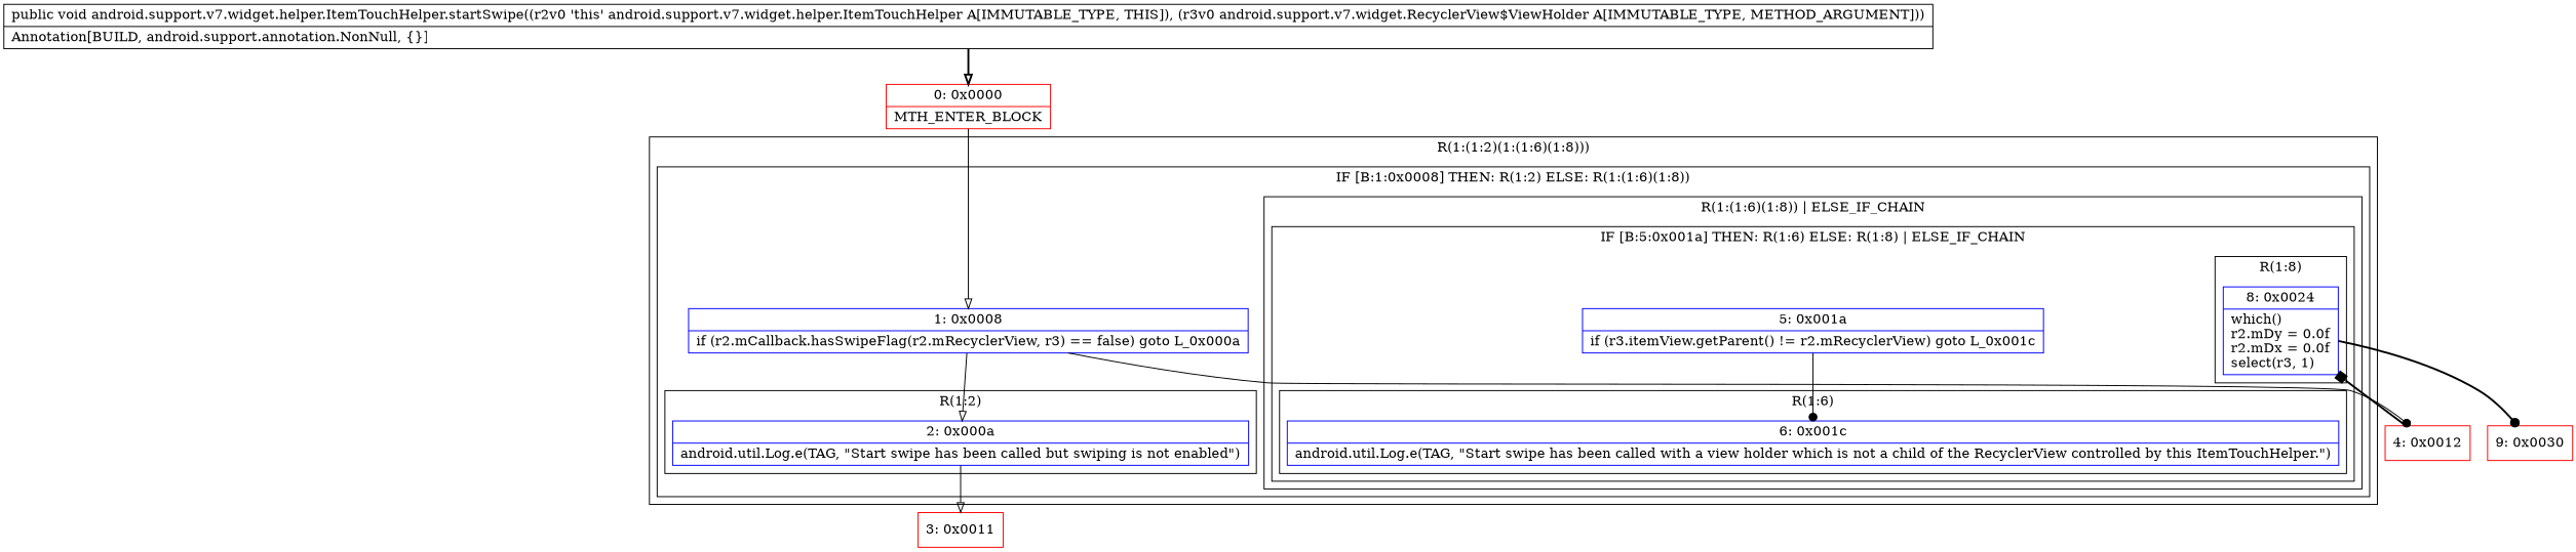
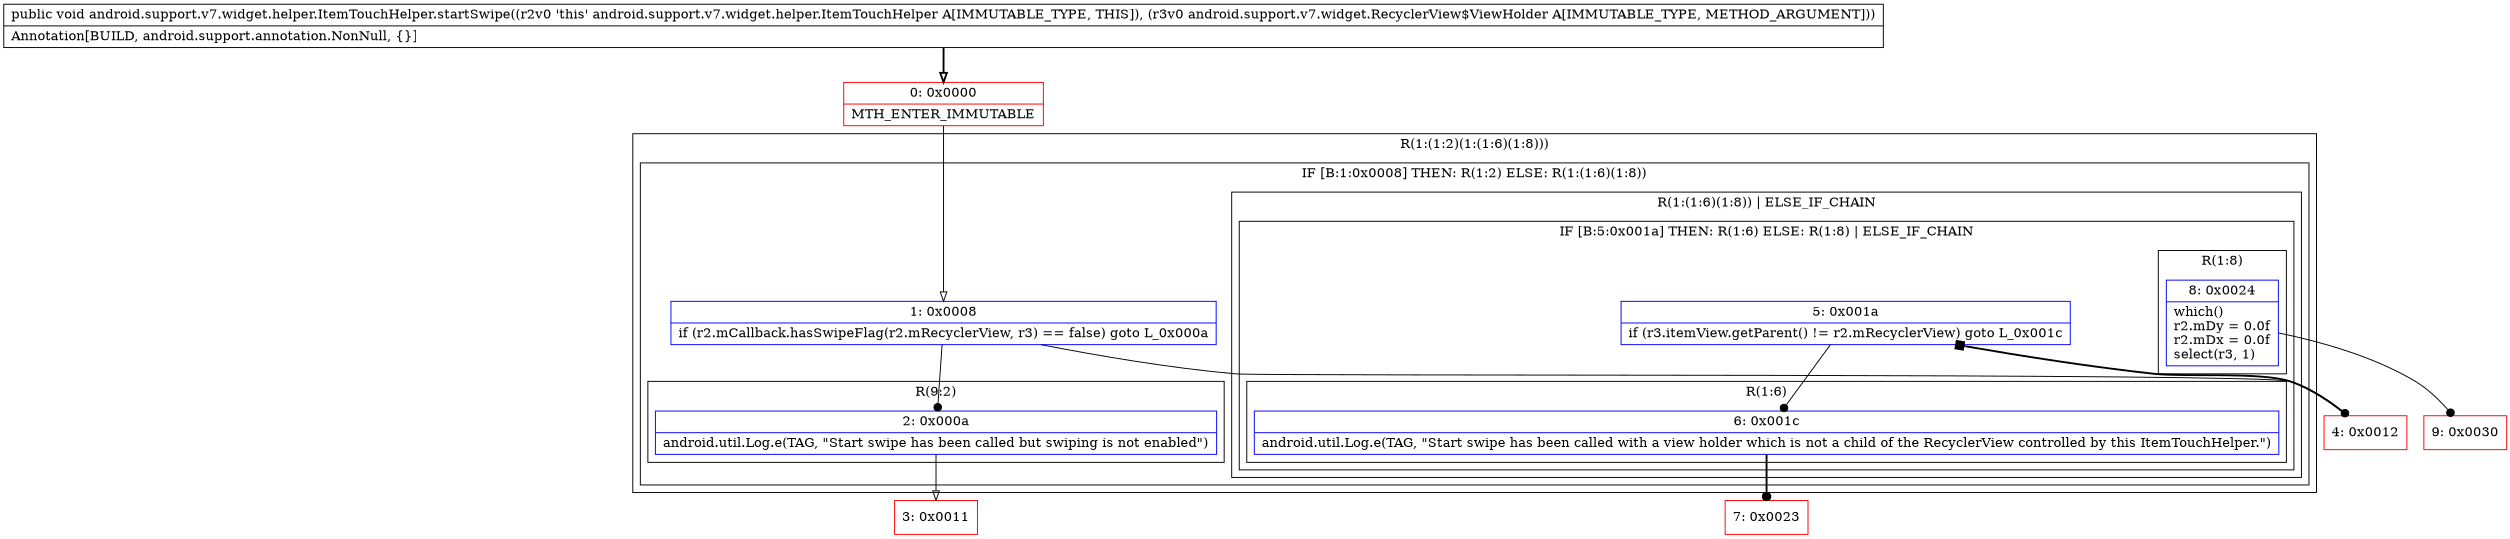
  digraph {
    node [color=blue shape=record]
    edge [arrowhead=onormal style=solid]
    n1 [label="{2\:\ 0x000a|android.util.Log.e(TAG, \"Start swipe has been called but swiping is not enabled\")\l}"]
    n2 [label="{6\:\ 0x001c|android.util.Log.e(TAG, \"Start swipe has been called with a view holder which is not a child of the RecyclerView controlled by this ItemTouchHelper.\")\l}"]
    n3 [label="{8\:\ 0x0024|which()\lr2.mDy = 0.0f\lr2.mDx = 0.0f\lselect(r3, 1)\l}"]
    n4 [label="{5\:\ 0x001a|if (r3.itemView.getParent() != r2.mRecyclerView) goto L_0x001c\l}"]
    n5 [label="{1\:\ 0x0008|if (r2.mCallback.hasSwipeFlag(r2.mRecyclerView, r3) == false) goto L_0x000a\l}"]
    n6 [color=red label="{3\:\ 0x0011}"]
+   n7 [color=red label="{7\:\ 0x0023}"]
    n8 [color=red label="{9\:\ 0x0030}"]
    n9 [color=red label="{4\:\ 0x0012}"]
-   n10 [color=red label="{0\:\ 0x0000|MTH_ENTER_BLOCK\l}"]
+   n10 [color=red label="{0\:\ 0x0000|MTH_ENTER_IMMUTABLE\l}"]
    n11 [label="{public void android.support.v7.widget.helper.ItemTouchHelper.startSwipe((r2v0 'this' android.support.v7.widget.helper.ItemTouchHelper A[IMMUTABLE_TYPE, THIS]), (r3v0 android.support.v7.widget.RecyclerView$ViewHolder A[IMMUTABLE_TYPE, METHOD_ARGUMENT]))  | Annotation[BUILD, android.support.annotation.NonNull, \{\}]\l}" color=""]
    subgraph cluster_1 {
      label="R(1:(1:2)(1:(1:6)(1:8)))"
      subgraph cluster_2 {
        label="IF [B:1:0x0008] THEN: R(1:2) ELSE: R(1:(1:6)(1:8))"
        n5
        subgraph cluster_3 {
-         label="R(1:2)"
+         label="R(9:2)"
          n1
        }
        subgraph cluster_4 {
          label="R(1:(1:6)(1:8)) | ELSE_IF_CHAIN\l"
          subgraph cluster_5 {
            label="IF [B:5:0x001a] THEN: R(1:6) ELSE: R(1:8) | ELSE_IF_CHAIN\l"
            n4
            subgraph cluster_6 {
              label="R(1:6)"
              n2
            }
            subgraph cluster_7 {
              label="R(1:8)"
              n3
            }
          }
        }
      }
    }
    n1 -> n6
-   n3 -> n8 [arrowhead=dot style=bold]
+   n2 -> n7 [arrowhead=dot style=bold]
+   n3 -> n8 [arrowhead=dot]
    n4 -> n2 [arrowhead=dot]
-   n5 -> n1
+   n5 -> n1 [arrowhead=dot]
    n5 -> n9 [arrowhead=dot]
-   n9 -> n3 [arrowhead=box style=bold]
+   n9 -> n4 [arrowhead=box style=bold]
    n10 -> n5
    n11 -> n10 [style=bold]
  }
